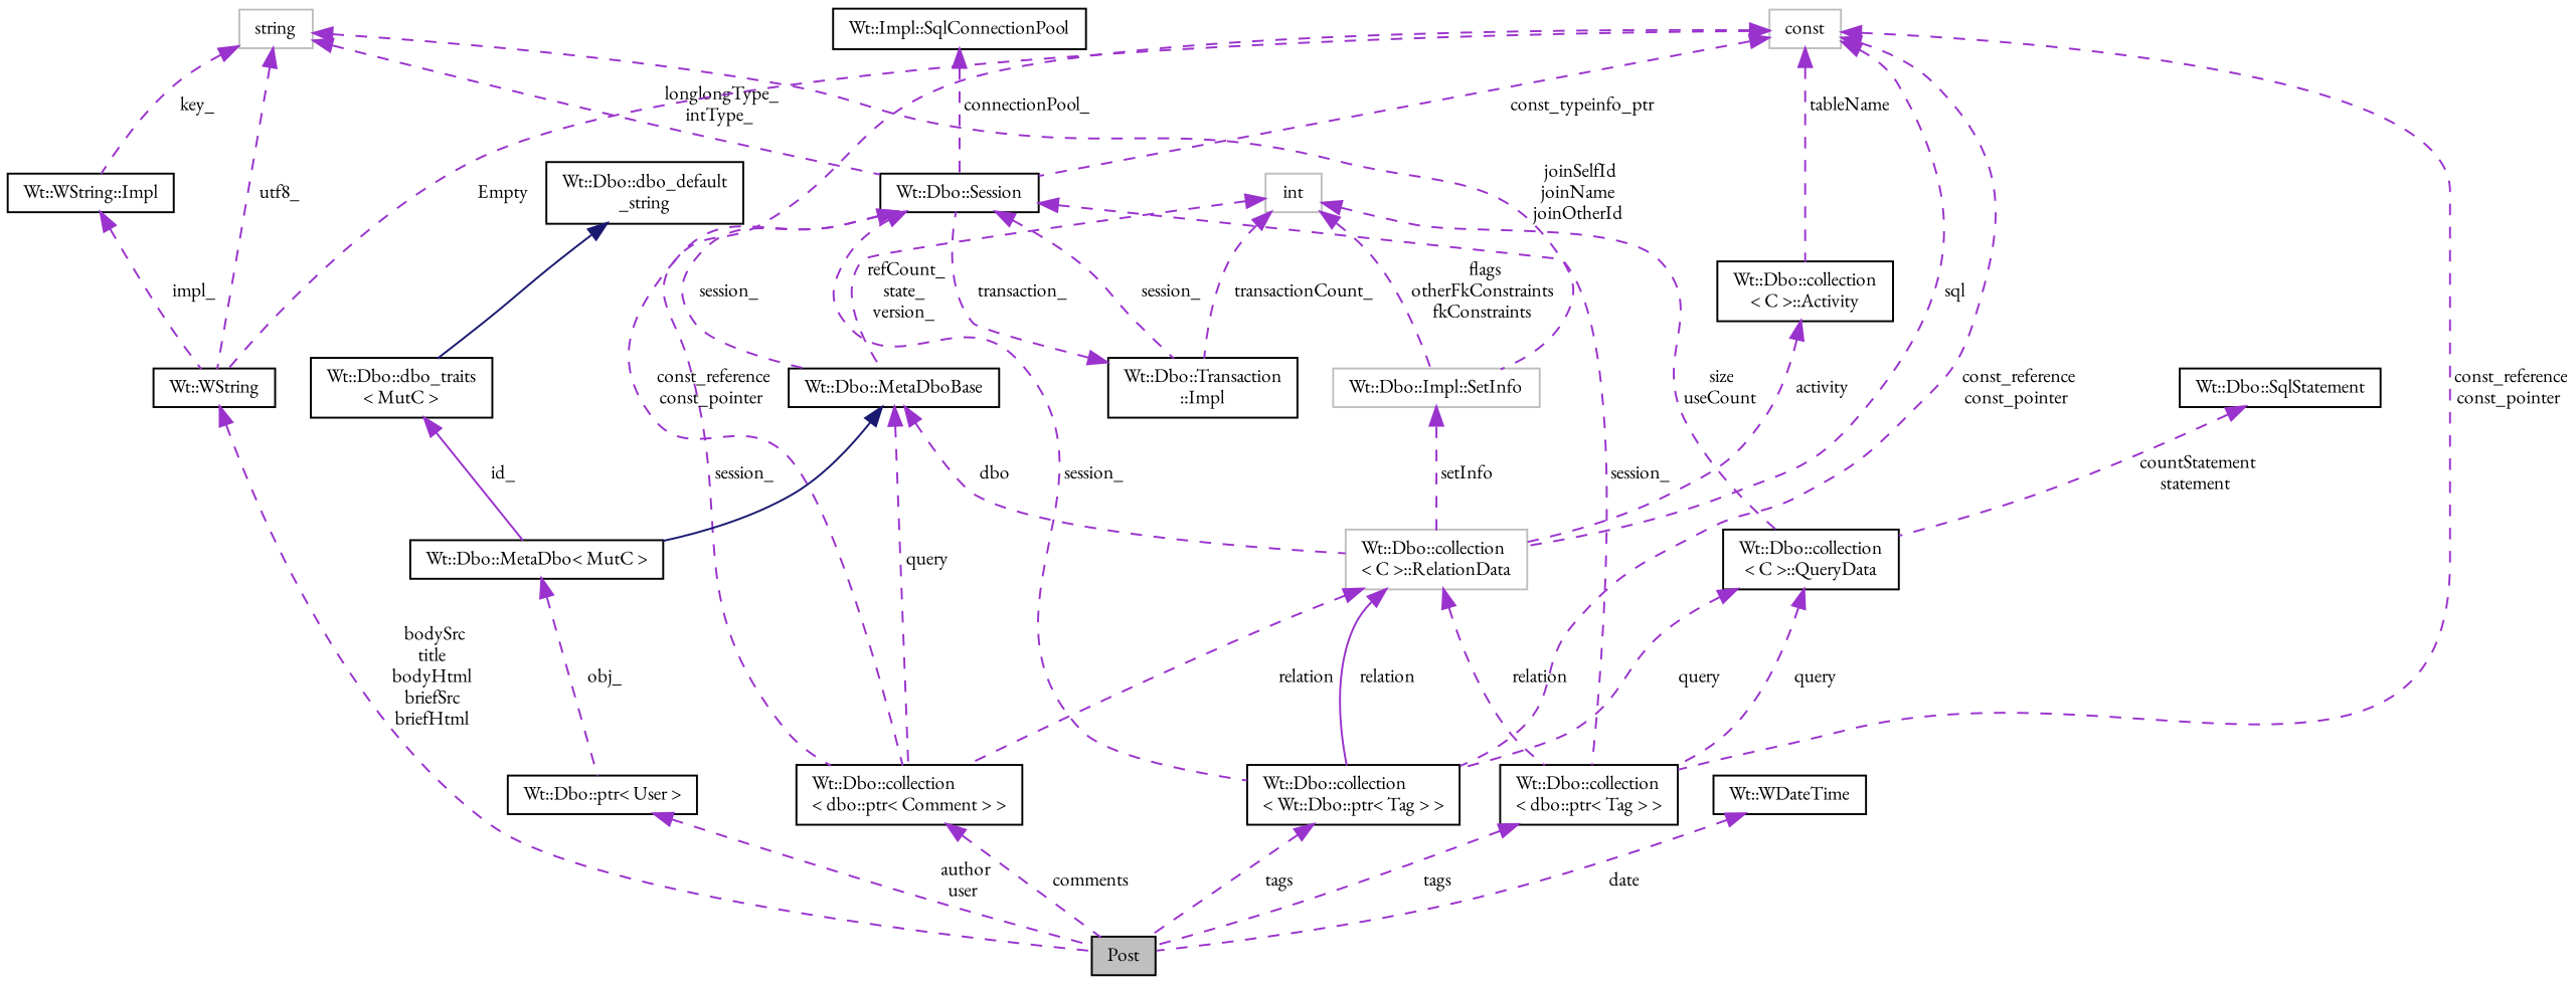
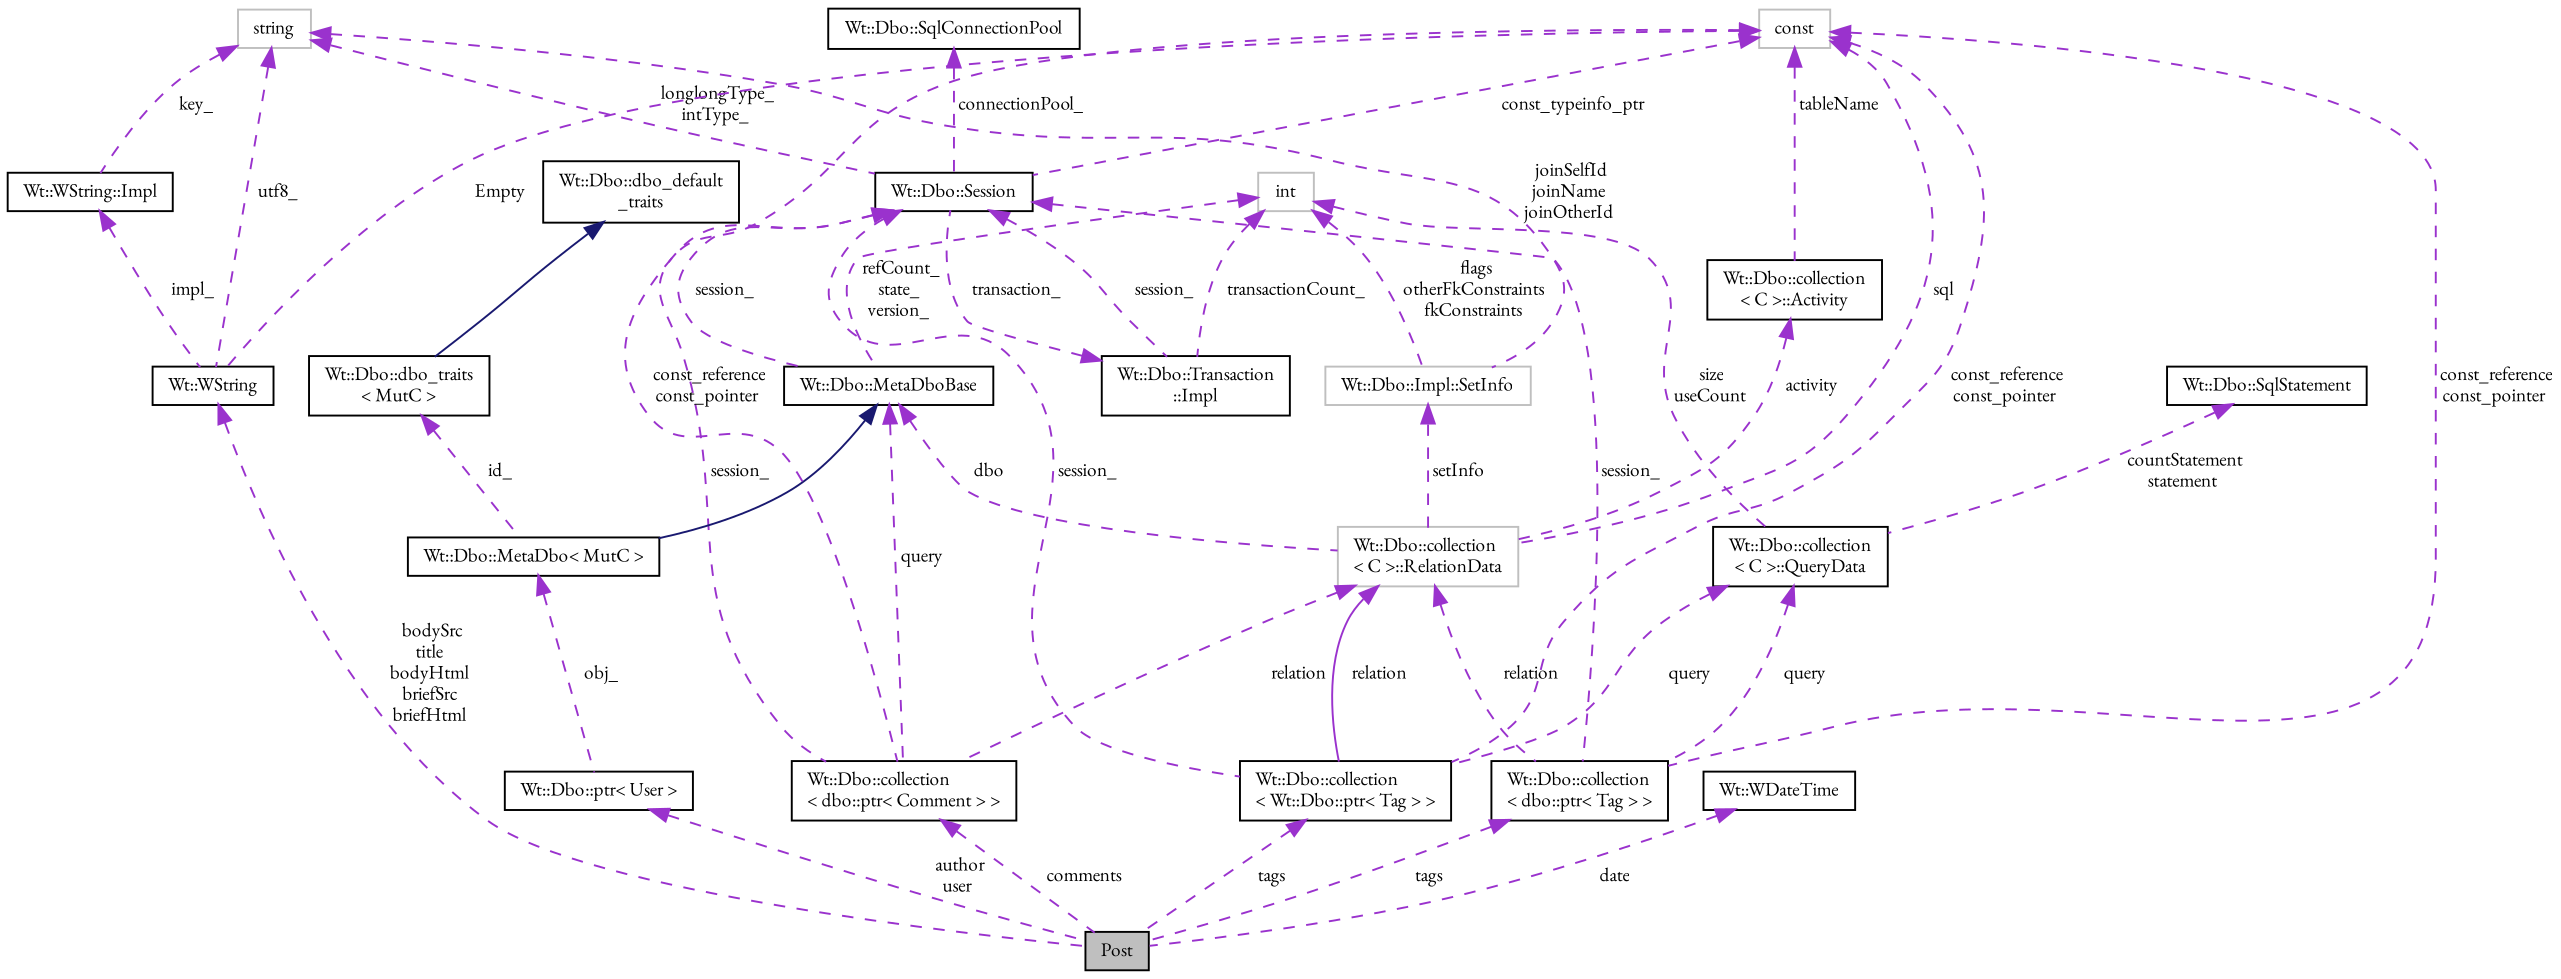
  digraph {
    fontname="EB Garamond"
    rankdir=TB
    node [color=black fillcolor=white fontname="EB Garamond" fontsize=10 shape=record style=filled]
    edge [color=darkorchid3 dir=back fontname="EB Garamond" fontsize=10 labelfontname=Helvetica labelfontsize=10 style=dashed]
    n1 [fillcolor=grey75 fontcolor=black height=0.2 label=Post width=0.4]
    n2 [height=0.2 label="Wt::WString" width=0.4]
    n3 [height=0.2 label="Wt::WString::Impl" width=0.4]
    n4 [color=grey75 height=0.2 label=string width=0.4]
    n5 [height=0.2 label="Wt::Dbo::Session" width=0.4]
    n6 [color=grey75 height=0.2 label="Wt::Dbo::Impl::SetInfo" width=0.4]
    n7 [height=0.2 label="Wt::Dbo::collection\l\< dbo::ptr\< Tag \> \>" width=0.4]
    n8 [height=0.2 label="Wt::Dbo::collection\l\< Wt::Dbo::ptr\< Tag \> \>" width=0.4]
    n9 [height=0.2 label="Wt::Dbo::collection\l\< dbo::ptr\< Comment \> \>" width=0.4]
    n10 [height=0.2 label="Wt::Dbo::MetaDboBase" width=0.4]
    n11 [height=0.2 label="Wt::Dbo::Transaction\l::Impl" width=0.4]
    n12 [color=grey75 height=0.2 label="Wt::Dbo::collection\l\< C \>::RelationData" width=0.4]
    n13 [color=grey75 height=0.2 label=const width=0.4]
    n14 [height=0.2 label="Wt::Dbo::collection\l\< C \>::Activity" width=0.4]
    n15 [height=0.2 label="Wt::Dbo::ptr\< User \>" width=0.4]
    n16 [height=0.2 label="Wt::Dbo::MetaDbo\< MutC \>" width=0.4]
    n17 [color=grey75 height=0.2 label=int width=0.4]
    n18 [height=0.2 label="Wt::Dbo::collection\l\< C \>::QueryData" width=0.4]
-   n19 [height=0.2 label="Wt::Impl::SqlConnectionPool" width=0.4]
+   n19 [height=0.2 label="Wt::Dbo::SqlConnectionPool" width=0.4]
    n20 [height=0.2 label="Wt::Dbo::dbo_traits\l\< MutC \>" width=0.4]
-   n21 [height=0.2 label="Wt::Dbo::dbo_default\l_string" width=0.4]
+   n21 [height=0.2 label="Wt::Dbo::dbo_default\l_traits" width=0.4]
    n22 [height=0.2 label="Wt::Dbo::SqlStatement" width=0.4]
    n23 [height=0.2 label="Wt::WDateTime" width=0.4]
    n2 -> n1 [label=" bodySrc\ntitle\nbodyHtml\nbriefSrc\nbriefHtml"]
    n3 -> n2 [label=" impl_"]
    n4 -> n2 [label=" utf8_"]
    n4 -> n3 [label=" key_"]
    n4 -> n5 [label=" longlongType_\nintType_"]
    n4 -> n6 [label=" joinSelfId\njoinName\njoinOtherId"]
    n5 -> n7 [label=" session_"]
    n5 -> n8 [label=" session_"]
    n5 -> n9 [label=" session_"]
    n5 -> n10 [label=" session_"]
    n5 -> n11 [label=" session_"]
    n6 -> n12 [label=" setInfo"]
    n7 -> n1 [label=" tags"]
    n8 -> n1 [label=" tags"]
    n9 -> n1 [label=" comments"]
    n10 -> n9 [label=" query"]
    n10 -> n12 [label=" dbo"]
    n10 -> n16 [color=midnightblue style=solid]
    n11 -> n5 [label=" transaction_"]
    n12 -> n7 [label=" relation"]
    n12 -> n8 [label=" relation" style=solid]
    n12 -> n9 [label=" relation"]
    n13 -> n2 [label=" Empty"]
    n13 -> n5 [label=" const_typeinfo_ptr"]
    n13 -> n7 [label=" const_reference\nconst_pointer"]
    n13 -> n8 [label=" const_reference\nconst_pointer"]
    n13 -> n9 [label=" const_reference\nconst_pointer"]
    n13 -> n12 [label=" sql"]
    n13 -> n14 [label=" tableName"]
    n14 -> n12 [label=" activity"]
    n15 -> n1 [label=" author\nuser"]
    n16 -> n15 [label=" obj_"]
    n17 -> n6 [label=" flags\notherFkConstraints\nfkConstraints"]
    n17 -> n10 [label=" refCount_\nstate_\nversion_"]
    n17 -> n11 [label=" transactionCount_"]
    n17 -> n18 [label=" size\nuseCount"]
    n18 -> n7 [label=" query"]
    n18 -> n8 [label=" query"]
    n19 -> n5 [label=" connectionPool_"]
-   n20 -> n16 [label=" id_" style=solid]
+   n20 -> n16 [label=" id_"]
    n21 -> n20 [color=midnightblue style=solid]
    n22 -> n18 [label=" countStatement\nstatement"]
    n23 -> n1 [label=" date"]
  }
